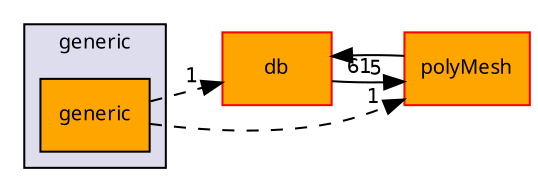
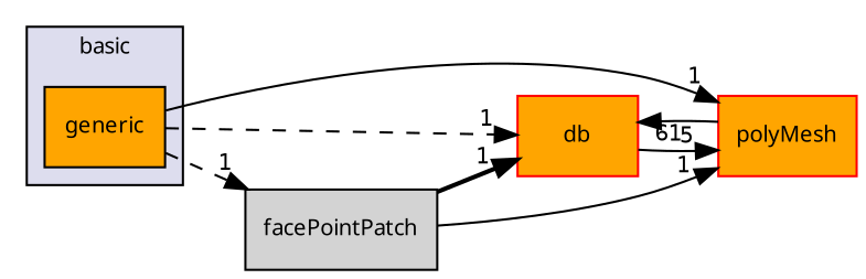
  digraph {
    compound=true
    fontname="Noto Sans"
    rankdir=LR
    node [fillcolor=orange fontname="Noto Sans" fontsize=10 shape=box style=filled]
    edge [fontname="Noto Sans" headlabel=1 labeldistance=1.5 labelfontname=Helvetica labelfontsize=10 style=dashed]
    n1 [label=generic pencolor=black]
    n2 [color=red label=db]
    n3 [color=red label=polyMesh]
+   n4 [fillcolor=lightgrey label=facePointPatch]
    subgraph cluster_1 {
      bgcolor="#ddddee"
      fontsize=10
-     label=generic
+     label=basic
      pencolor=black
      n1
    }
    n1 -> n2
-   n1 -> n3
+   n1 -> n3 [style=solid]
+   n1 -> n4
    n2 -> n3 [headlabel=5 style=solid]
    n3 -> n2 [headlabel=61 style=solid]
+   n4 -> n2 [style=bold]
+   n4 -> n3 [style=solid]
  }
